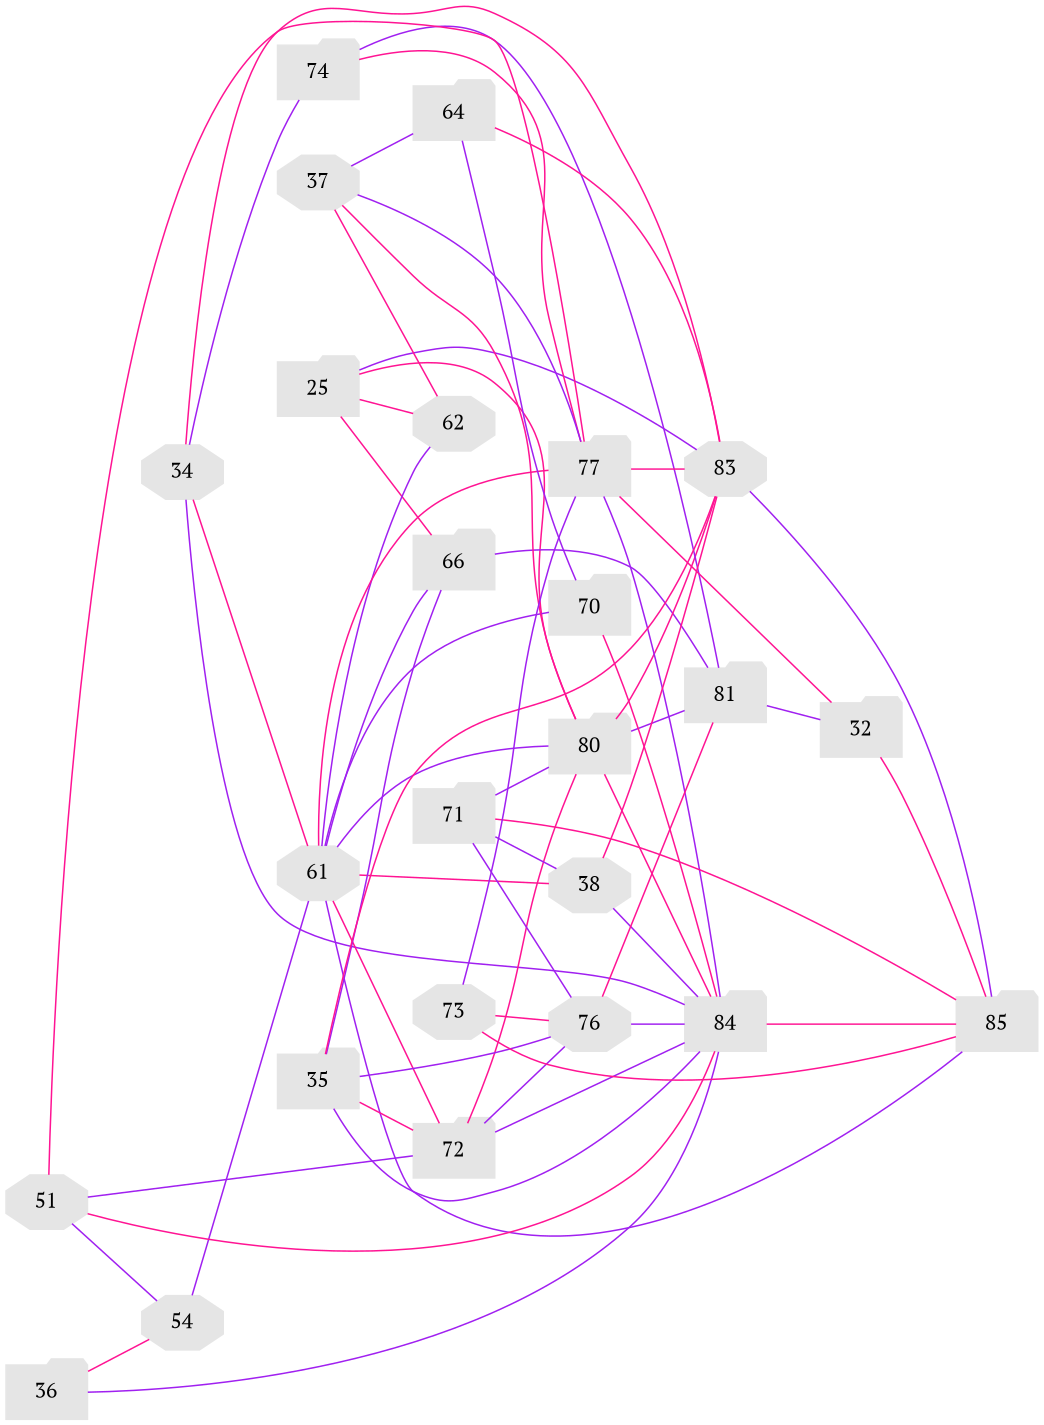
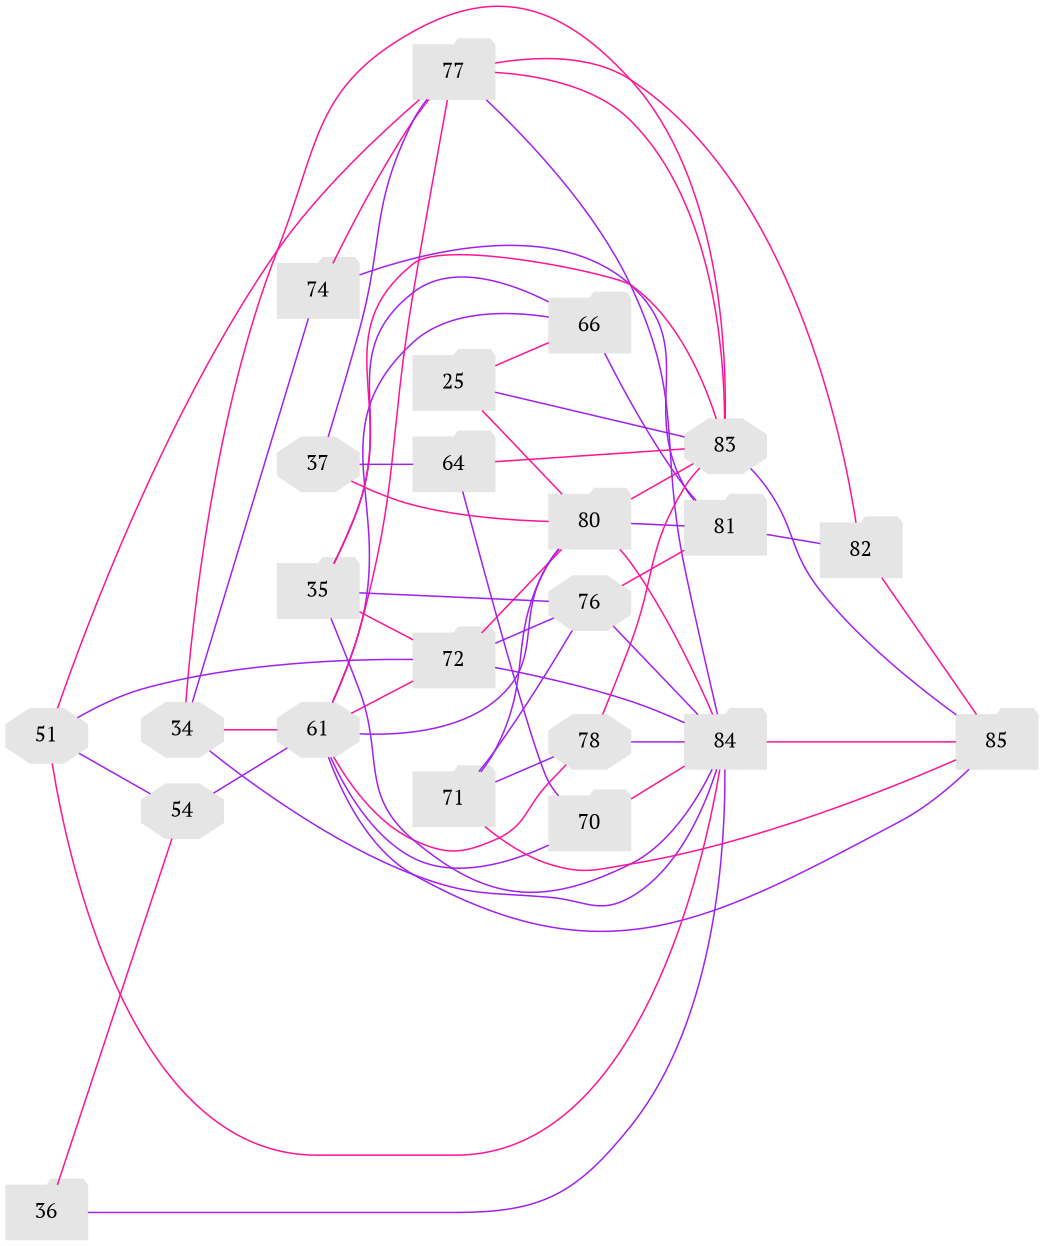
  graph {
    fontname="PT Serif"
    rankdir=LR
    node [color=gray90 fontname="PT Serif" shape=folder style=filled]
    edge [color=purple fontname="PT Serif"]
    25 [super="+14"]
-   62 [shape=octagon]
    66 [super="+43"]
    80 [super="+59+49"]
    83 [shape=octagon super="+16+44+57"]
    81 [super="+20"]
    84 [super="+68+79+75+69"]
    85 [super="+4+45"]
    34 [shape=octagon super="+31"]
    61 [shape=octagon super="+60"]
    74
    72 [super="+17+65"]
    77 [super="+67"]
    70
-   78 [shape=octagon label=38]
+   78 [shape=octagon]
    35 [super="+24"]
    76 [shape=octagon super="+27+47"]
    36 [super="+3"]
    54 [shape=octagon]
    37 [shape=octagon super="+19+33"]
    64 [super="+7"]
-   82 [label=32]
+   82
    51 [shape=octagon super="+13"]
    71 [super="+42"]
-   73 [shape=octagon]
-   25 -- 62 [color=deeppink weight=2]
    25 -- 66 [color=deeppink]
    25 -- 80 [color=deeppink weight=2]
    25 -- 83
    66 -- 81 [weight=2]
    80 -- 83 [color=deeppink]
    80 -- 81
    80 -- 84 [color=deeppink weight=2]
    83 -- 85 [weight=2]
    81 -- 82
    84 -- 85 [color=deeppink weight=3]
    34 -- 83 [color=deeppink]
    34 -- 84 [weight=2]
    34 -- 61 [color=deeppink]
    34 -- 74 [weight=2]
-   61 -- 62
    61 -- 66 [weight=2]
    61 -- 80
    61 -- 85 [weight=4]
    61 -- 72 [color=deeppink weight=4]
    61 -- 77 [color=deeppink weight=2]
    61 -- 70
    61 -- 78 [color=deeppink]
    74 -- 81
    74 -- 77 [color=deeppink]
    72 -- 80 [color=deeppink weight=3]
    72 -- 84 [weight=2]
    72 -- 76
    77 -- 83 [color=deeppink weight=2]
    77 -- 84 [weight=4]
    77 -- 82 [color=deeppink]
    70 -- 84 [color=deeppink weight=2]
    78 -- 83 [color=deeppink]
    78 -- 84
    35 -- 66
    35 -- 83 [color=deeppink]
    35 -- 84
    35 -- 72 [color=deeppink]
    35 -- 76 [weight=2]
    76 -- 81 [color=deeppink]
    76 -- 84 [weight=5]
    36 -- 84 [weight=5]
    36 -- 54 [color=deeppink]
    54 -- 61
-   37 -- 62 [color=deeppink]
    37 -- 80 [color=deeppink weight=2]
    37 -- 77 [weight=3]
    37 -- 64 [weight=2]
    64 -- 83 [color=deeppink weight=3]
    64 -- 70
    82 -- 85 [color=deeppink weight=2]
    51 -- 84 [color=deeppink]
    51 -- 72
    51 -- 77 [color=deeppink weight=2]
    51 -- 54 [weight=2]
    71 -- 80 [weight=2]
    71 -- 85 [color=deeppink weight=2]
    71 -- 78
    71 -- 76
-   73 -- 85 [color=deeppink]
-   73 -- 77
-   73 -- 76 [color=deeppink weight=2]
  }
